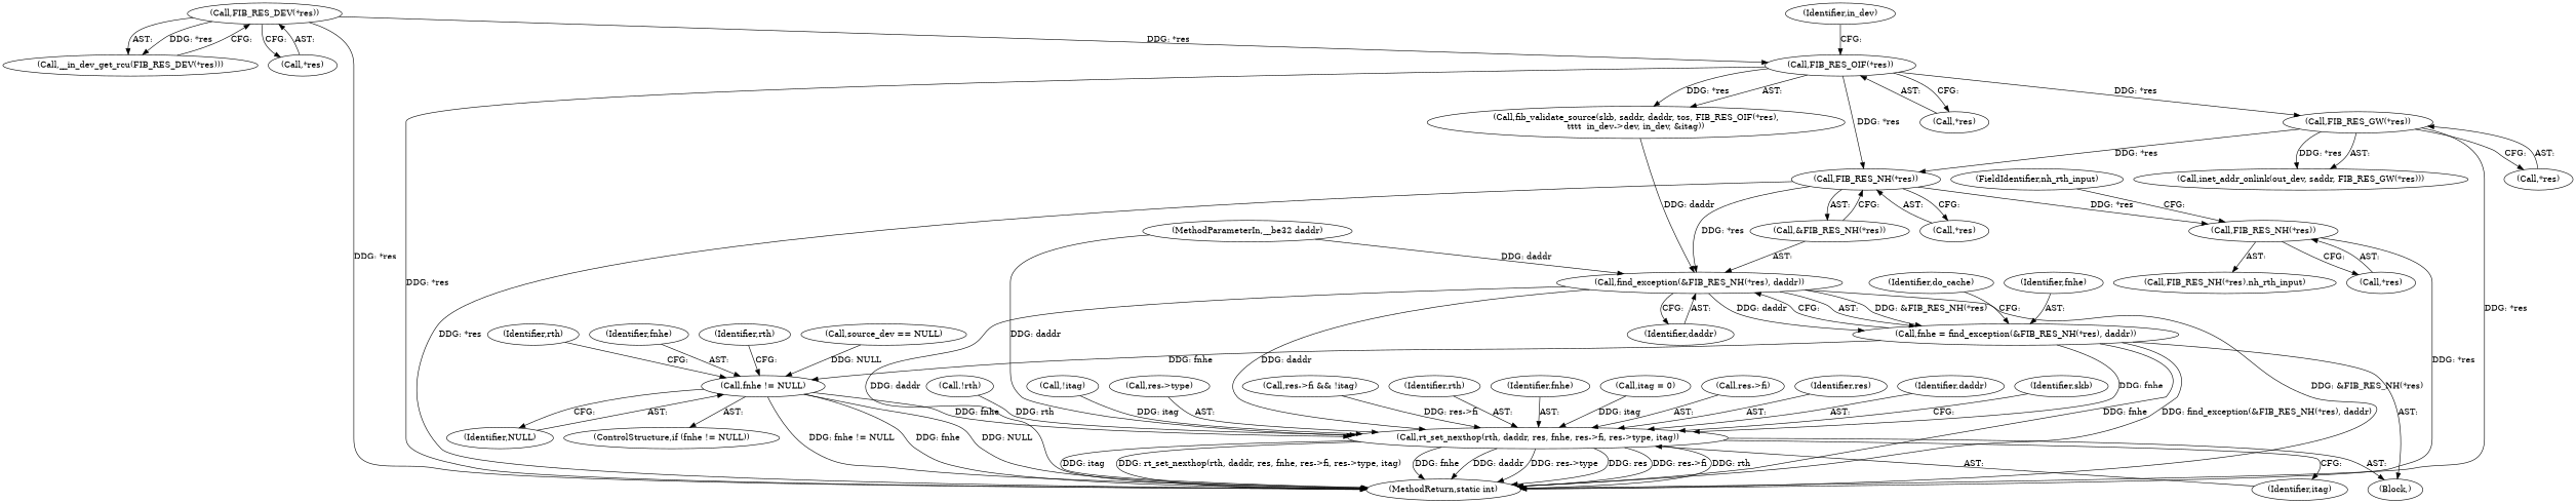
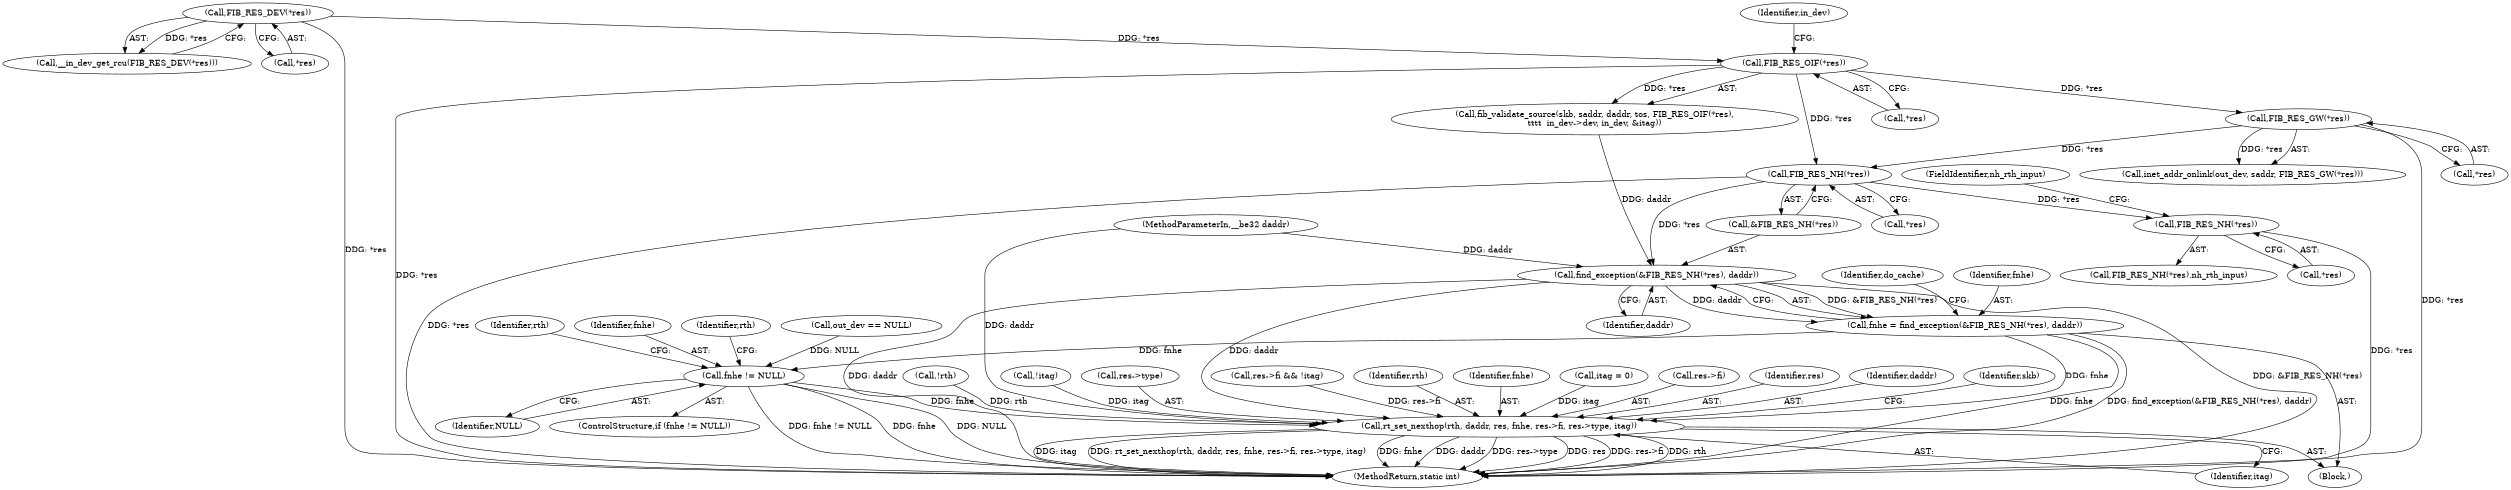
  digraph {
    n1 [label="(Call,FIB_RES_NH(*res))"]
    n2 [label="(Call,find_exception(&FIB_RES_NH(*res), daddr))"]
    n3 [label="(Call,FIB_RES_NH(*res))"]
    n4 [label="(Call,&FIB_RES_NH(*res))"]
    n5 [label="(Call,*res)"]
    n6 [label="(MethodReturn,static int)"]
    n7 [label="(Call,fnhe = find_exception(&FIB_RES_NH(*res), daddr))"]
    n8 [label="(Call,rt_set_nexthop(rth, daddr, res, fnhe, res->fi, res->type, itag))"]
    n9 [label="(Identifier,daddr)"]
    n10 [label="(Call,FIB_RES_NH(*res).nh_rth_input)"]
    n11 [label="(Call,*res)"]
    n12 [label="(Call,FIB_RES_GW(*res))"]
    n13 [label="(Call,inet_addr_onlink(out_dev, saddr, FIB_RES_GW(*res)))"]
    n14 [label="(Call,*res)"]
    n15 [label="(Call,FIB_RES_OIF(*res))"]
    n16 [label="(Call,fib_validate_source(skb, saddr, daddr, tos, FIB_RES_OIF(*res),\n\t\t\t\t  in_dev->dev, in_dev, &itag))"]
    n17 [label="(Call,*res)"]
    n18 [label="(Call,FIB_RES_DEV(*res))"]
    n19 [label="(Call,__in_dev_get_rcu(FIB_RES_DEV(*res)))"]
    n20 [label="(Call,*res)"]
    n21 [label="(Call,fnhe != NULL)"]
    n22 [label="(Block,)"]
    n23 [label="(Identifier,itag)"]
    n24 [label="(ControlStructure,if (fnhe != NULL))"]
    n25 [label="(Identifier,NULL)"]
    n26 [label="(Identifier,rth)"]
-   n27 [label="(Call,source_dev == NULL)"]
+   n27 [label="(Call,out_dev == NULL)"]
    n28 [label="(Identifier,fnhe)"]
    n29 [label="(MethodParameterIn,__be32 daddr)"]
    n30 [label="(Call,itag = 0)"]
    n31 [label="(Call,res->fi)"]
    n32 [label="(Identifier,rth)"]
    n33 [label="(Identifier,in_dev)"]
    n34 [label="(Identifier,do_cache)"]
    n35 [label="(Identifier,res)"]
    n36 [label="(Identifier,daddr)"]
    n37 [label="(Identifier,skb)"]
    n38 [label="(Call,!rth)"]
    n39 [label="(Call,!itag)"]
    n40 [label="(Call,res->type)"]
    n41 [label="(FieldIdentifier,nh_rth_input)"]
    n42 [label="(Identifier,fnhe)"]
    n43 [label="(Identifier,fnhe)"]
    n44 [label="(Call,res->fi && !itag)"]
    n45 [label="(Identifier,rth)"]
    n1 -> n2 [label="DDG: *res"]
    n1 -> n3 [label="DDG: *res"]
    n1 -> n4 [label="AST: "]
    n1 -> n5 [label="CFG: "]
    n1 -> n6 [label="DDG: *res"]
    n2 -> n6 [label="DDG: daddr"]
    n2 -> n6 [label="DDG: &FIB_RES_NH(*res)"]
    n2 -> n7 [label="AST: "]
    n2 -> n7 [label="DDG: &FIB_RES_NH(*res)"]
    n2 -> n7 [label="DDG: daddr"]
    n2 -> n8 [label="DDG: daddr"]
    n2 -> n9 [label="CFG: "]
    n3 -> n6 [label="DDG: *res"]
    n3 -> n10 [label="AST: "]
    n3 -> n11 [label="CFG: "]
    n4 -> n1 [label="CFG: "]
    n4 -> n2 [label="AST: "]
    n5 -> n1 [label="AST: "]
    n7 -> n2 [label="CFG: "]
    n7 -> n6 [label="DDG: fnhe"]
    n7 -> n6 [label="DDG: find_exception(&FIB_RES_NH(*res), daddr)"]
    n7 -> n8 [label="DDG: fnhe"]
    n7 -> n21 [label="DDG: fnhe"]
    n7 -> n22 [label="AST: "]
    n8 -> n6 [label="DDG: res"]
    n8 -> n6 [label="DDG: res->fi"]
    n8 -> n6 [label="DDG: rth"]
    n8 -> n6 [label="DDG: itag"]
    n8 -> n6 [label="DDG: rt_set_nexthop(rth, daddr, res, fnhe, res->fi, res->type, itag)"]
    n8 -> n6 [label="DDG: fnhe"]
    n8 -> n6 [label="DDG: daddr"]
    n8 -> n6 [label="DDG: res->type"]
    n8 -> n22 [label="AST: "]
    n8 -> n23 [label="CFG: "]
    n9 -> n2 [label="AST: "]
    n11 -> n3 [label="AST: "]
    n12 -> n1 [label="DDG: *res"]
    n12 -> n6 [label="DDG: *res"]
    n12 -> n13 [label="AST: "]
    n12 -> n13 [label="DDG: *res"]
    n12 -> n14 [label="CFG: "]
    n14 -> n12 [label="AST: "]
    n15 -> n1 [label="DDG: *res"]
    n15 -> n6 [label="DDG: *res"]
    n15 -> n12 [label="DDG: *res"]
    n15 -> n16 [label="AST: "]
    n15 -> n16 [label="DDG: *res"]
    n15 -> n17 [label="CFG: "]
    n16 -> n2 [label="DDG: daddr"]
    n17 -> n15 [label="AST: "]
    n18 -> n6 [label="DDG: *res"]
    n18 -> n15 [label="DDG: *res"]
    n18 -> n19 [label="AST: "]
    n18 -> n19 [label="DDG: *res"]
    n18 -> n20 [label="CFG: "]
    n19 -> n18 [label="CFG: "]
    n20 -> n18 [label="AST: "]
    n21 -> n6 [label="DDG: fnhe != NULL"]
    n21 -> n6 [label="DDG: fnhe"]
    n21 -> n6 [label="DDG: NULL"]
    n21 -> n8 [label="DDG: fnhe"]
    n21 -> n24 [label="AST: "]
    n21 -> n25 [label="CFG: "]
    n23 -> n8 [label="AST: "]
    n25 -> n21 [label="AST: "]
    n26 -> n8 [label="AST: "]
    n27 -> n21 [label="DDG: NULL"]
    n28 -> n8 [label="AST: "]
    n29 -> n2 [label="DDG: daddr"]
    n29 -> n8 [label="DDG: daddr"]
    n30 -> n8 [label="DDG: itag"]
    n31 -> n8 [label="AST: "]
    n32 -> n21 [label="CFG: "]
    n33 -> n15 [label="CFG: "]
    n34 -> n7 [label="CFG: "]
    n35 -> n8 [label="AST: "]
    n36 -> n8 [label="AST: "]
    n37 -> n8 [label="CFG: "]
    n38 -> n8 [label="DDG: rth"]
    n39 -> n8 [label="DDG: itag"]
    n40 -> n8 [label="AST: "]
    n41 -> n3 [label="CFG: "]
    n42 -> n21 [label="AST: "]
    n43 -> n7 [label="AST: "]
    n44 -> n8 [label="DDG: res->fi"]
    n45 -> n21 [label="CFG: "]
  }
